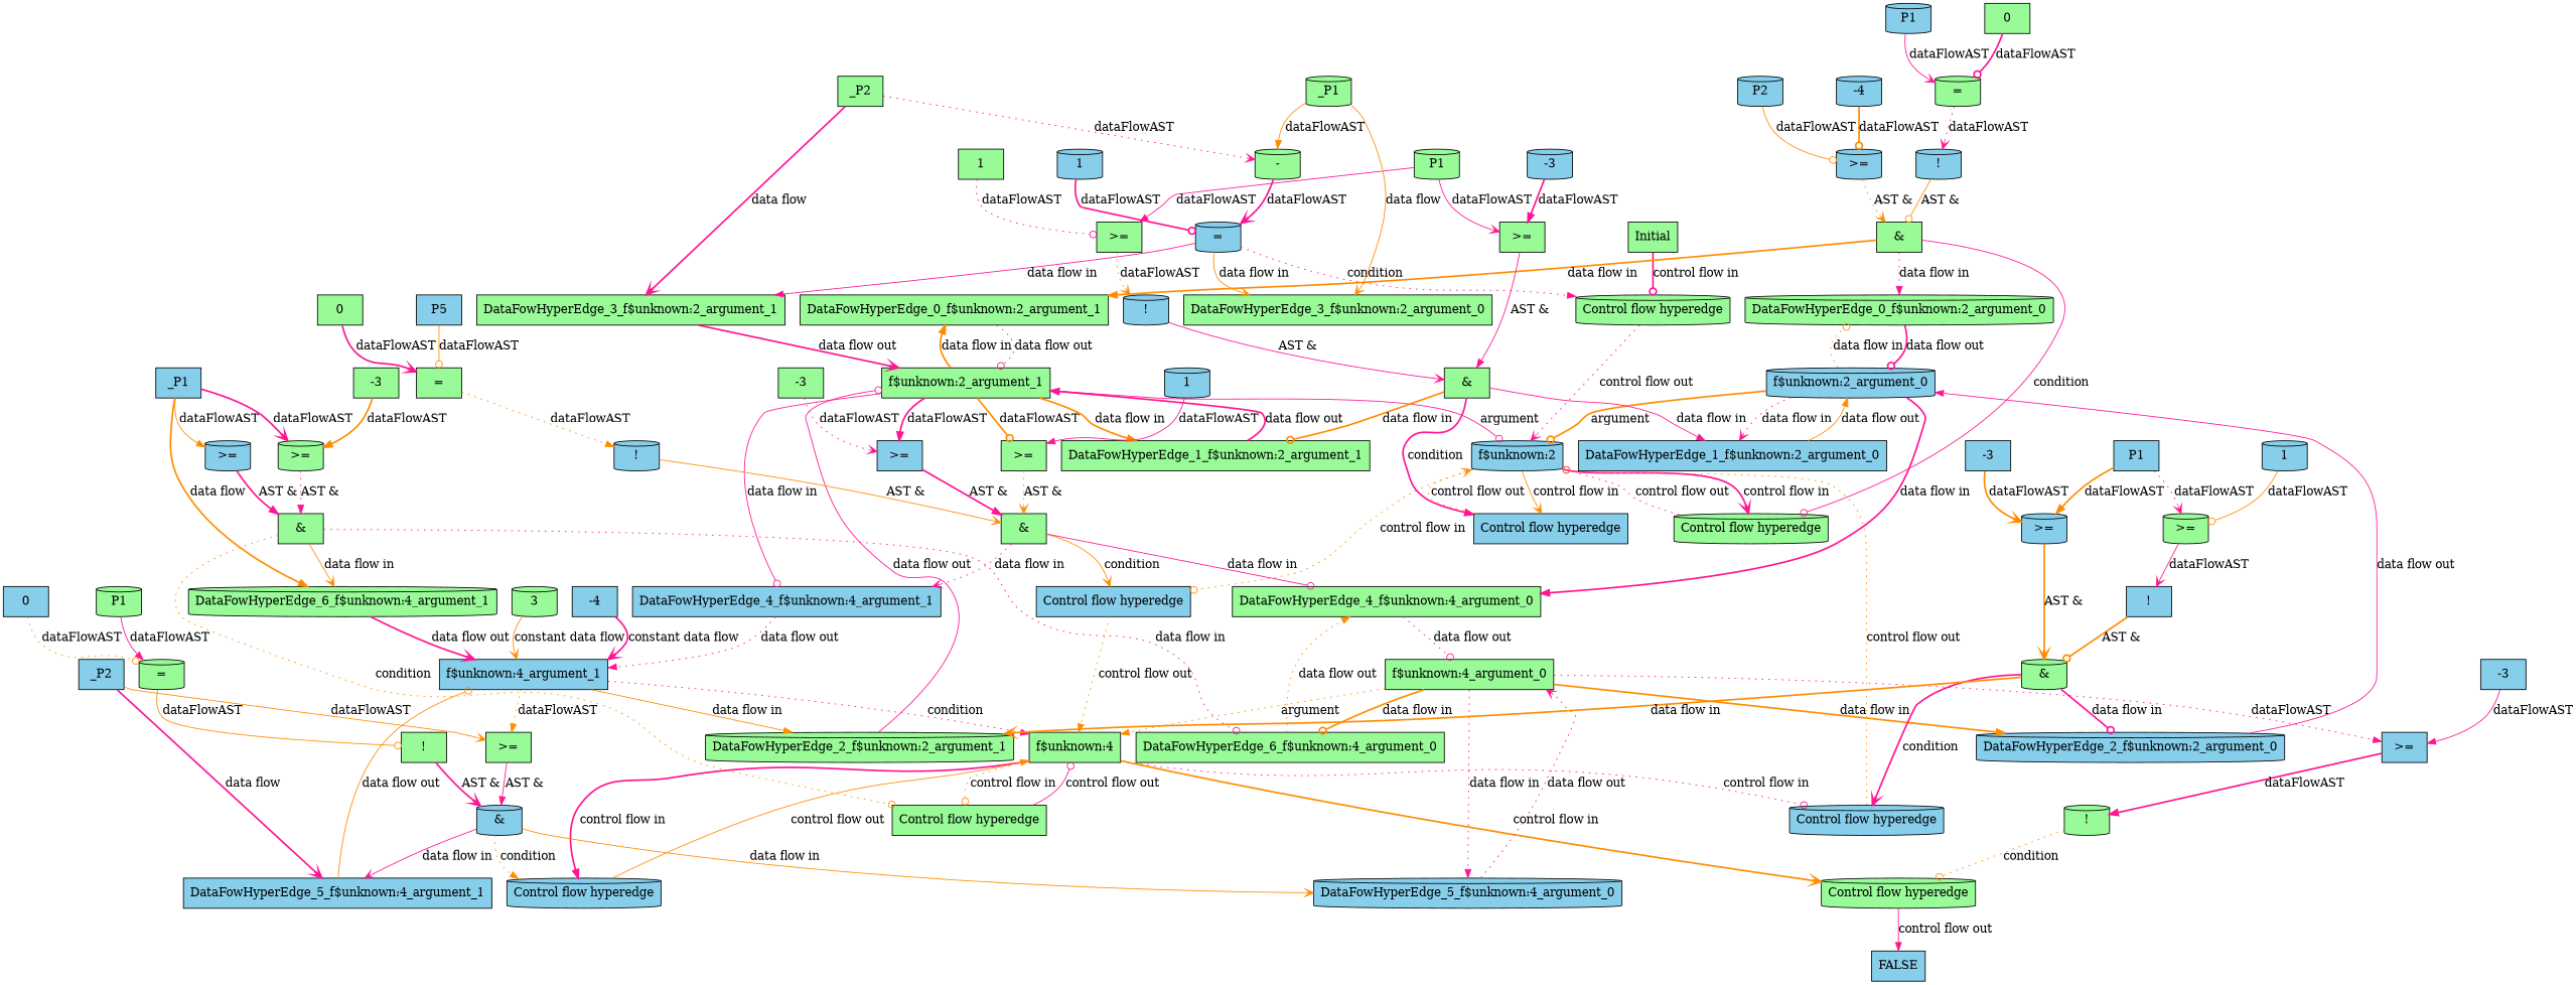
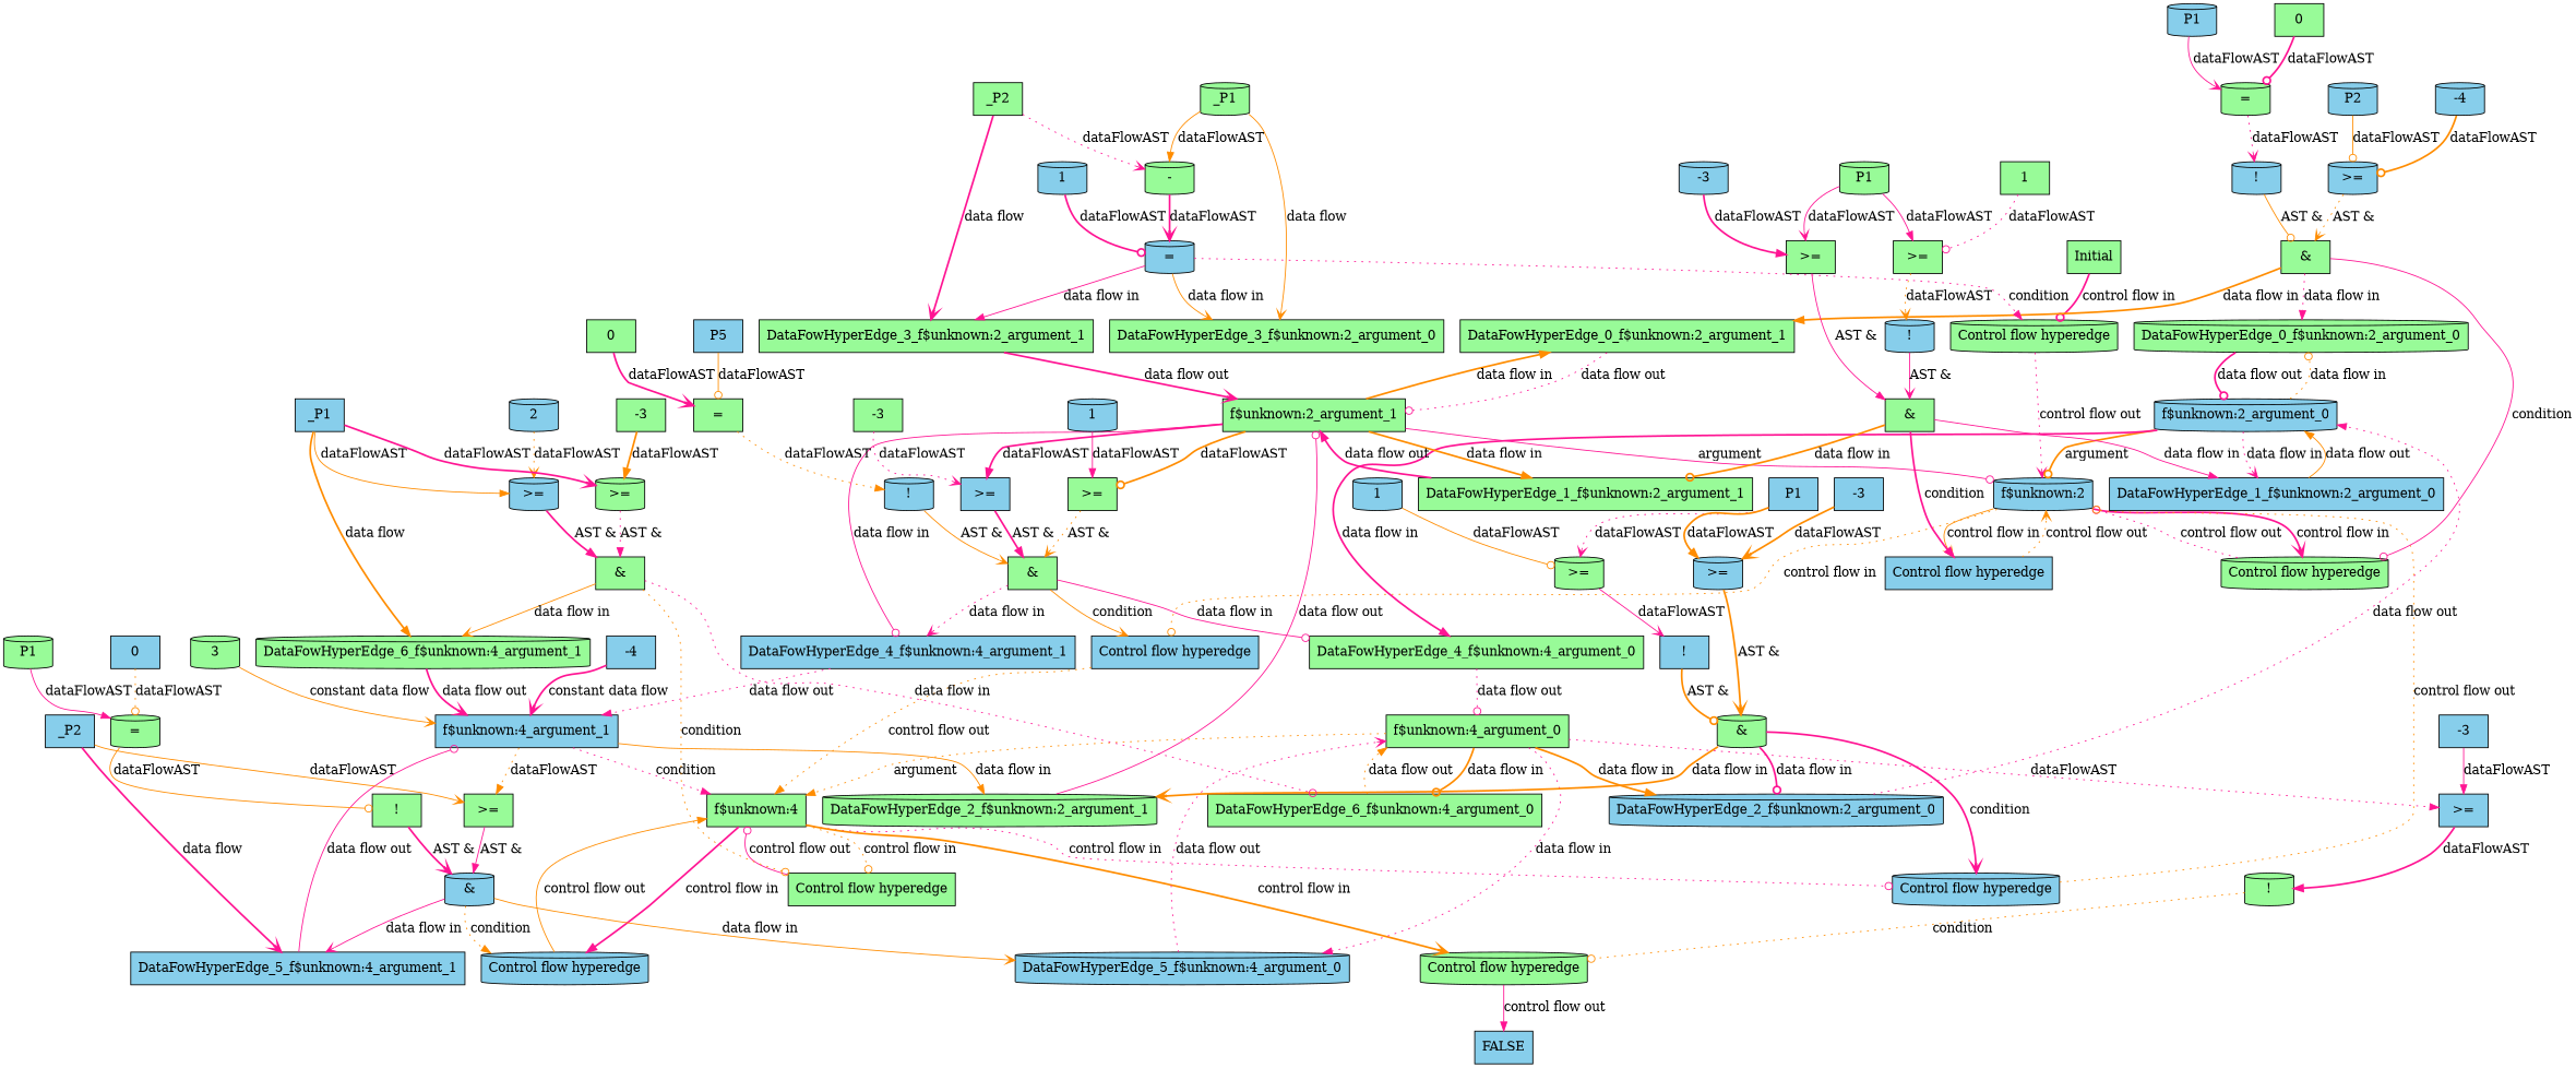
  digraph {
    node [fillcolor=palegreen nodeName=argument0 shape=box style=filled]
    edge [arrowhead=normal color=deeppink style=bold]
    n1 [fillcolor=skyblue label="f$unknown:2" nodeName="f$unknown:2" shape=cylinder]
    n2 [label="Control flow hyperedge" nodeName=ControlFowHyperEdge_0 shape=cylinder]
    n3 [fillcolor=skyblue label="Control flow hyperedge" nodeName=ControlFowHyperEdge_1]
    n4 [fillcolor=skyblue label="Control flow hyperedge" nodeName=ControlFowHyperEdge_4]
    n5 [label="f$unknown:4" nodeName="f$unknown:4"]
    n6 [fillcolor=skyblue label="Control flow hyperedge" nodeName=ControlFowHyperEdge_2 shape=cylinder]
    n7 [fillcolor=skyblue label="Control flow hyperedge" nodeName=ControlFowHyperEdge_5 shape=cylinder]
    n8 [label="Control flow hyperedge" nodeName=ControlFowHyperEdge_6]
    n9 [label="Control flow hyperedge" nodeName=ControlFowHyperEdge_7 shape=cylinder]
    n10 [fillcolor=skyblue label=FALSE nodeName=FALSE]
    n11 [label=Initial nodeName=Initial]
    n12 [label="Control flow hyperedge" nodeName=ControlFowHyperEdge_3 shape=cylinder]
    n13 [fillcolor=skyblue label="f$unknown:2_argument_0" shape=cylinder]
    n14 [label="DataFowHyperEdge_0_f$unknown:2_argument_0" nodeName="DataFowHyperEdge_0_f$unknown:2_argument_0" shape=cylinder]
    n15 [fillcolor=skyblue label="DataFowHyperEdge_1_f$unknown:2_argument_0" nodeName="DataFowHyperEdge_1_f$unknown:2_argument_0"]
    n16 [label="DataFowHyperEdge_4_f$unknown:4_argument_0" nodeName="DataFowHyperEdge_4_f$unknown:4_argument_0"]
    n17 [label="f$unknown:4_argument_0"]
    n18 [label="f$unknown:2_argument_1" nodeName=argument1]
    n19 [label=">=" nodeName="xxxf$unknown:4___f$unknown:2_4xxxguard1_node_0"]
    n20 [fillcolor=skyblue label=">=" nodeName="xxxf$unknown:4___f$unknown:2_4xxxguard2_node_0"]
    n21 [label="DataFowHyperEdge_0_f$unknown:2_argument_1" nodeName="DataFowHyperEdge_0_f$unknown:2_argument_1"]
    n22 [label="DataFowHyperEdge_1_f$unknown:2_argument_1" nodeName="DataFowHyperEdge_1_f$unknown:2_argument_1"]
    n23 [fillcolor=skyblue label="DataFowHyperEdge_4_f$unknown:4_argument_1" nodeName="DataFowHyperEdge_4_f$unknown:4_argument_1"]
    n24 [label="&" nodeName="xxxf$unknown:4___f$unknown:2_4xxx_and"]
    n25 [fillcolor=skyblue label="f$unknown:4_argument_1" nodeName=argument1]
    n26 [fillcolor=skyblue label=">=" nodeName="xxxFALSE___f$unknown:4_7xxxguard_0_node_1"]
    n27 [fillcolor=skyblue label="DataFowHyperEdge_2_f$unknown:2_argument_0" nodeName="DataFowHyperEdge_2_f$unknown:2_argument_0" shape=cylinder]
    n28 [fillcolor=skyblue label="DataFowHyperEdge_5_f$unknown:4_argument_0" nodeName="DataFowHyperEdge_5_f$unknown:4_argument_0" shape=cylinder]
    n29 [label="DataFowHyperEdge_6_f$unknown:4_argument_0" nodeName="DataFowHyperEdge_6_f$unknown:4_argument_0"]
    n30 [label="!" nodeName="xxxFALSE___f$unknown:4_7xxxguard_0_node_0" shape=cylinder]
    n31 [label=">=" nodeName="xxxf$unknown:4___f$unknown:4_5xxxguard1_node_0"]
    n32 [label="DataFowHyperEdge_2_f$unknown:2_argument_1" nodeName="DataFowHyperEdge_2_f$unknown:2_argument_1" shape=cylinder]
    n33 [fillcolor=skyblue label="&" nodeName="xxxf$unknown:4___f$unknown:4_5xxx_and" shape=cylinder]
    n34 [label="&" nodeName="xxxf$unknown:2___f$unknown:2_0xxx_and"]
    n35 [fillcolor=skyblue label="!" nodeName="xxxf$unknown:2___f$unknown:2_0xxxguard_0_node_0" shape=cylinder]
    n36 [label="=" nodeName="xxxf$unknown:2___f$unknown:2_0xxxguard_0_node_1" shape=cylinder]
    n37 [fillcolor=skyblue label=P1 nodeName="xxxf$unknown:2___f$unknown:2_0xxxguard_0_node_2" shape=cylinder]
    n38 [label=0 nodeName="xxxf$unknown:2___f$unknown:2_0xxxguard_0_node_3"]
    n39 [fillcolor=skyblue label=">=" nodeName="xxxf$unknown:2___f$unknown:2_0xxxguard1_node_0" shape=cylinder]
    n40 [fillcolor=skyblue label=-4 nodeName="xxxf$unknown:2___f$unknown:2_0xxxguard1_node_1" shape=cylinder]
    n41 [fillcolor=skyblue label=P2 nodeName="xxxf$unknown:2___f$unknown:2_0xxxguard1_node_2" shape=cylinder]
    n42 [label="&" nodeName="xxxf$unknown:2___f$unknown:2_1xxx_and"]
    n43 [fillcolor=skyblue label="!" nodeName="xxxf$unknown:2___f$unknown:2_1xxxguard_0_node_0" shape=cylinder]
    n44 [label=">=" nodeName="xxxf$unknown:2___f$unknown:2_1xxxguard_0_node_1"]
    n45 [label=1 nodeName="xxxf$unknown:2___f$unknown:2_1xxxguard_0_node_2"]
    n46 [label=P1 nodeName="xxxf$unknown:2___f$unknown:2_1xxxguard_0_node_3" shape=cylinder]
    n47 [label=">=" nodeName="xxxf$unknown:2___f$unknown:2_1xxxguard1_node_0"]
    n48 [fillcolor=skyblue label=-3 nodeName="xxxf$unknown:2___f$unknown:2_1xxxguard1_node_2" shape=cylinder]
    n49 [label="&" nodeName="xxxf$unknown:2___f$unknown:4_2xxx_and" shape=cylinder]
    n50 [fillcolor=skyblue label="!" nodeName="xxxf$unknown:2___f$unknown:4_2xxxguard_0_node_0"]
    n51 [label=">=" nodeName="xxxf$unknown:2___f$unknown:4_2xxxguard_0_node_1" shape=cylinder]
    n52 [fillcolor=skyblue label=1 nodeName="xxxf$unknown:2___f$unknown:4_2xxxguard_0_node_2" shape=cylinder]
    n53 [fillcolor=skyblue label=P1 nodeName="xxxf$unknown:2___f$unknown:4_2xxxguard_0_node_3"]
    n54 [fillcolor=skyblue label=">=" nodeName="xxxf$unknown:2___f$unknown:4_2xxxguard1_node_0" shape=cylinder]
    n55 [fillcolor=skyblue label=-3 nodeName="xxxf$unknown:2___f$unknown:4_2xxxguard1_node_2"]
    n56 [fillcolor=skyblue label="=" nodeName="xxxf$unknown:2___Initial_3xxxguard_0_node_0" shape=cylinder]
    n57 [label="DataFowHyperEdge_3_f$unknown:2_argument_0" nodeName="DataFowHyperEdge_3_f$unknown:2_argument_0"]
    n58 [label="DataFowHyperEdge_3_f$unknown:2_argument_1" nodeName="DataFowHyperEdge_3_f$unknown:2_argument_1"]
    n59 [label="-" nodeName="xxxf$unknown:2___Initial_3xxxguard_0_node_1" shape=cylinder]
    n60 [fillcolor=skyblue label=1 nodeName="xxxf$unknown:2___Initial_3xxxguard_0_node_4" shape=cylinder]
    n61 [label=_P1 nodeName="xxxf$unknown:2___Initial_3xxxdataFlow_0_node_0" shape=cylinder]
    n62 [label=_P2 nodeName="xxxf$unknown:2___Initial_3xxxdataFlow1_node_0"]
    n63 [fillcolor=skyblue label="!" nodeName="xxxf$unknown:4___f$unknown:2_4xxxguard_0_node_0" shape=cylinder]
    n64 [label="=" nodeName="xxxf$unknown:4___f$unknown:2_4xxxguard_0_node_1"]
    n65 [fillcolor=skyblue label=P5 nodeName="xxxf$unknown:4___f$unknown:2_4xxxguard_0_node_2"]
    n66 [label=0 nodeName="xxxf$unknown:4___f$unknown:2_4xxxguard_0_node_3"]
    n67 [fillcolor=skyblue label=1 nodeName="xxxf$unknown:4___f$unknown:2_4xxxguard1_node_1" shape=cylinder]
    n68 [label=-3 nodeName="xxxf$unknown:4___f$unknown:2_4xxxguard2_node_2"]
    n69 [fillcolor=skyblue label="DataFowHyperEdge_5_f$unknown:4_argument_1" nodeName="DataFowHyperEdge_5_f$unknown:4_argument_1"]
    n70 [label="!" nodeName="xxxf$unknown:4___f$unknown:4_5xxxguard_0_node_0"]
    n71 [label="=" nodeName="xxxf$unknown:4___f$unknown:4_5xxxguard_0_node_1" shape=cylinder]
    n72 [label=P1 nodeName="xxxf$unknown:4___f$unknown:4_5xxxguard_0_node_2" shape=cylinder]
    n73 [fillcolor=skyblue label=0 nodeName="xxxf$unknown:4___f$unknown:4_5xxxguard_0_node_3"]
    n74 [fillcolor=skyblue label=_P2 nodeName="xxxf$unknown:4___f$unknown:4_5xxxdataFlow_0_node_0"]
    n75 [label="&" nodeName="xxxf$unknown:4___f$unknown:4_6xxx_and"]
    n76 [label="DataFowHyperEdge_6_f$unknown:4_argument_1" nodeName="DataFowHyperEdge_6_f$unknown:4_argument_1" shape=cylinder]
    n77 [fillcolor=skyblue label=">=" nodeName="xxxf$unknown:4___f$unknown:4_6xxxguard_0_node_0" shape=cylinder]
+   n78 [fillcolor=skyblue label=2 nodeName="xxxf$unknown:4___f$unknown:4_6xxxguard_0_node_2" shape=cylinder]
    n79 [fillcolor=skyblue label=_P1 nodeName="xxxf$unknown:4___f$unknown:4_6xxxdataFlow_0_node_0"]
    n80 [label=">=" nodeName="xxxf$unknown:4___f$unknown:4_6xxxguard1_node_0" shape=cylinder]
    n81 [label=-3 nodeName="xxxf$unknown:4___f$unknown:4_6xxxguard1_node_2"]
    n82 [fillcolor=skyblue label=-3 nodeName="xxxFALSE___f$unknown:4_7xxxguard_0_node_3"]
    n83 [fillcolor=skyblue label=-4 nodeName="xxxf$unknown:4___f$unknown:4_5xxxf$unknown:4_argument_1_constant_-4"]
    n84 [label=3 nodeName="xxxFALSE___f$unknown:4_7xxxf$unknown:4_argument_1_constant_3" shape=cylinder]
    n1 -> n2 [arrowhead=vee label="control flow in"]
    n1 -> n3 [arrowhead=vee color=darkorange label="control flow in" style=solid]
    n1 -> n4 [arrowhead=odot color=darkorange label="control flow in" style=dotted]
    n2 -> n1 [arrowhead=odot label="control flow out" style=dotted]
    n3 -> n1 [arrowhead=vee color=darkorange label="control flow out" style=dotted]
    n4 -> n5 [color=darkorange label="control flow out" style=dotted]
    n5 -> n6 [arrowhead=odot label="control flow in" style=dotted]
    n5 -> n7 [label="control flow in"]
    n5 -> n8 [arrowhead=odot color=darkorange label="control flow in" style=dotted]
    n5 -> n9 [arrowhead=vee color=darkorange label="control flow in"]
    n6 -> n1 [arrowhead=odot color=darkorange label="control flow out" style=dotted]
    n7 -> n5 [color=darkorange label="control flow out" style=solid]
    n8 -> n5 [arrowhead=odot label="control flow out" style=solid]
    n9 -> n10 [label="control flow out" style=solid]
    n11 -> n12 [arrowhead=odot label="control flow in"]
    n12 -> n1 [arrowhead=vee label="control flow out" style=dotted]
    n13 -> n1 [arrowhead=odot color=darkorange label=argument]
    n13 -> n14 [arrowhead=odot color=darkorange label="data flow in" style=dotted]
    n13 -> n15 [arrowhead=vee label="data flow in" style=dotted]
    n13 -> n16 [label="data flow in"]
    n14 -> n13 [arrowhead=odot label="data flow out"]
    n15 -> n13 [color=darkorange label="data flow out" style=solid]
    n16 -> n17 [arrowhead=odot label="data flow out" style=dotted]
    n17 -> n5 [color=darkorange label=argument style=dotted]
    n17 -> n26 [label=dataFlowAST style=dotted]
    n17 -> n27 [color=darkorange label="data flow in"]
    n17 -> n28 [label="data flow in" style=dotted]
    n17 -> n29 [arrowhead=odot color=darkorange label="data flow in"]
    n18 -> n1 [arrowhead=odot label=argument style=solid]
    n18 -> n19 [arrowhead=odot color=darkorange label=dataFlowAST]
    n18 -> n20 [label=dataFlowAST]
    n18 -> n21 [color=darkorange label="data flow in"]
    n18 -> n22 [color=darkorange label="data flow in"]
    n18 -> n23 [arrowhead=odot label="data flow in" style=solid]
    n19 -> n24 [arrowhead=vee color=darkorange label="AST &" style=dotted]
    n20 -> n24 [label="AST &"]
    n21 -> n18 [arrowhead=odot label="data flow out" style=dotted]
    n22 -> n18 [label="data flow out"]
    n23 -> n25 [label="data flow out" style=dotted]
    n24 -> n4 [arrowhead=vee color=darkorange label=condition style=solid]
    n24 -> n16 [arrowhead=odot label="data flow in" style=solid]
    n24 -> n23 [arrowhead=vee label="data flow in" style=dotted]
    n25 -> n5 [label=condition style=dotted]
    n25 -> n31 [color=darkorange label=dataFlowAST style=dotted]
    n25 -> n32 [color=darkorange label="data flow in" style=solid]
    n26 -> n30 [label=dataFlowAST]
-   n27 -> n13 [label="data flow out" style=solid]
+   n27 -> n13 [label="data flow out" style=dotted]
    n28 -> n17 [arrowhead=vee label="data flow out" style=dotted]
-   n29 -> n16 [color=darkorange label="data flow out" style=dotted]
+   n29 -> n17 [color=darkorange label="data flow out" style=dotted]
    n30 -> n9 [arrowhead=odot color=darkorange label=condition style=dotted]
    n31 -> n33 [label="AST &" style=solid]
    n32 -> n18 [arrowhead=odot label="data flow out" style=solid]
    n33 -> n7 [color=darkorange label=condition style=dotted]
    n33 -> n28 [arrowhead=vee color=darkorange label="data flow in" style=solid]
    n33 -> n69 [arrowhead=vee label="data flow in" style=solid]
    n34 -> n2 [arrowhead=odot label=condition style=solid]
    n34 -> n14 [label="data flow in" style=dotted]
    n34 -> n21 [color=darkorange label="data flow in"]
    n35 -> n34 [arrowhead=odot color=darkorange label="AST &" style=solid]
    n36 -> n35 [arrowhead=vee label=dataFlowAST style=dotted]
    n37 -> n36 [arrowhead=vee label=dataFlowAST style=solid]
    n38 -> n36 [arrowhead=odot label=dataFlowAST]
    n39 -> n34 [arrowhead=vee color=darkorange label="AST &" style=dotted]
    n40 -> n39 [arrowhead=odot color=darkorange label=dataFlowAST]
    n41 -> n39 [arrowhead=odot color=darkorange label=dataFlowAST style=solid]
    n42 -> n3 [label=condition]
    n42 -> n15 [label="data flow in" style=solid]
    n42 -> n22 [arrowhead=odot color=darkorange label="data flow in"]
    n43 -> n42 [arrowhead=vee label="AST &" style=solid]
    n44 -> n43 [arrowhead=vee color=darkorange label=dataFlowAST style=dotted]
    n45 -> n44 [arrowhead=odot label=dataFlowAST style=dotted]
    n46 -> n44 [label=dataFlowAST style=solid]
    n46 -> n47 [arrowhead=vee label=dataFlowAST style=solid]
    n47 -> n42 [label="AST &" style=solid]
    n48 -> n47 [label=dataFlowAST]
    n49 -> n6 [arrowhead=vee label=condition]
    n49 -> n27 [arrowhead=odot label="data flow in"]
    n49 -> n32 [arrowhead=vee color=darkorange label="data flow in"]
    n50 -> n49 [arrowhead=odot color=darkorange label="AST &"]
    n51 -> n50 [arrowhead=vee label=dataFlowAST style=solid]
    n52 -> n51 [arrowhead=odot color=darkorange label=dataFlowAST style=solid]
    n53 -> n51 [arrowhead=vee label=dataFlowAST style=dotted]
    n53 -> n54 [color=darkorange label=dataFlowAST]
    n54 -> n49 [arrowhead=vee color=darkorange label="AST &"]
    n55 -> n54 [arrowhead=vee color=darkorange label=dataFlowAST]
    n56 -> n12 [label=condition style=dotted]
    n56 -> n57 [arrowhead=vee color=darkorange label="data flow in" style=solid]
    n56 -> n58 [label="data flow in" style=solid]
    n58 -> n18 [arrowhead=vee label="data flow out"]
    n59 -> n56 [arrowhead=vee label=dataFlowAST]
    n60 -> n56 [arrowhead=odot label=dataFlowAST]
    n61 -> n57 [arrowhead=vee color=darkorange label="data flow" style=solid]
    n61 -> n59 [color=darkorange label=dataFlowAST style=solid]
    n62 -> n58 [arrowhead=vee label="data flow"]
    n62 -> n59 [arrowhead=vee label=dataFlowAST style=dotted]
    n63 -> n24 [arrowhead=vee color=darkorange label="AST &" style=solid]
    n64 -> n63 [color=darkorange label=dataFlowAST style=dotted]
    n65 -> n64 [arrowhead=odot color=darkorange label=dataFlowAST style=solid]
    n66 -> n64 [arrowhead=vee label=dataFlowAST]
    n67 -> n19 [label=dataFlowAST style=solid]
    n68 -> n20 [arrowhead=vee label=dataFlowAST style=dotted]
-   n69 -> n25 [arrowhead=odot color=darkorange label="data flow out" style=solid]
+   n69 -> n25 [arrowhead=odot label="data flow out" style=solid]
    n70 -> n33 [arrowhead=vee label="AST &"]
    n71 -> n70 [arrowhead=odot color=darkorange label=dataFlowAST style=solid]
    n72 -> n71 [label=dataFlowAST style=solid]
    n73 -> n71 [arrowhead=odot color=darkorange label=dataFlowAST style=dotted]
    n74 -> n31 [arrowhead=vee color=darkorange label=dataFlowAST style=solid]
    n74 -> n69 [arrowhead=vee label="data flow"]
    n75 -> n8 [arrowhead=odot color=darkorange label=condition style=dotted]
    n75 -> n29 [arrowhead=odot label="data flow in" style=dotted]
    n75 -> n76 [arrowhead=vee color=darkorange label="data flow in" style=solid]
    n76 -> n25 [arrowhead=vee label="data flow out"]
    n77 -> n75 [label="AST &"]
+   n78 -> n77 [arrowhead=vee color=darkorange label=dataFlowAST style=dotted]
    n79 -> n76 [color=darkorange label="data flow"]
    n79 -> n77 [color=darkorange label=dataFlowAST style=solid]
    n79 -> n80 [arrowhead=vee label=dataFlowAST]
    n80 -> n75 [label="AST &" style=dotted]
    n81 -> n80 [color=darkorange label=dataFlowAST]
    n82 -> n26 [label=dataFlowAST style=solid]
    n83 -> n25 [arrowhead=vee label="constant data flow"]
    n84 -> n25 [arrowhead=vee color=darkorange label="constant data flow" style=solid]
  }
